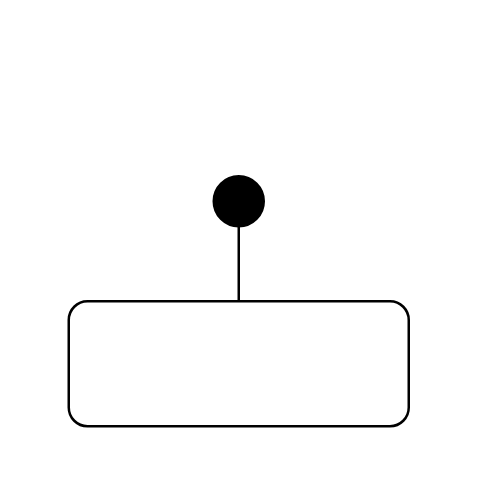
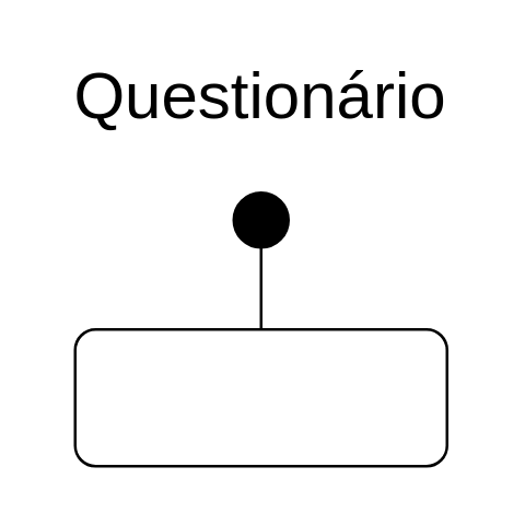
  <mxCell id="0" />
  <mxCell id="1" parent="0" />
  <mxCell id="2" value="" style="ellipse;whiteSpace=wrap;html=1;aspect=fixed;fillColor=#000000;" vertex="1" parent="1"><mxGeometry x="85" y="70" width="20" height="20" as="geometry" /></mxCell>
  <mxCell id="3" value="" style="rounded=1;whiteSpace=wrap;html=1;" vertex="1" parent="1"><mxGeometry x="27" y="120" width="136" height="50" as="geometry" /></mxCell>
+ <mxCell id="4" value="&lt;font style=&quot;font-size: 24px;&quot;&gt;Questionário&lt;/font&gt;" style="text;html=1;align=center;verticalAlign=middle;whiteSpace=wrap;rounded=0;" vertex="1" parent="1"><mxGeometry x="20" y="20" width="150" height="30" as="geometry" /></mxCell>
  <mxCell id="5" value="" style="endArrow=none;html=1;rounded=0;entryX=0.5;entryY=1;entryDx=0;entryDy=0;exitX=0.5;exitY=0;exitDx=0;exitDy=0;" edge="1" parent="1" source="3" target="2"><mxGeometry width="50" height="50" relative="1" as="geometry"><mxPoint x="171" y="180" as="sourcePoint" /><mxPoint x="221" y="130" as="targetPoint" /></mxGeometry></mxCell>
